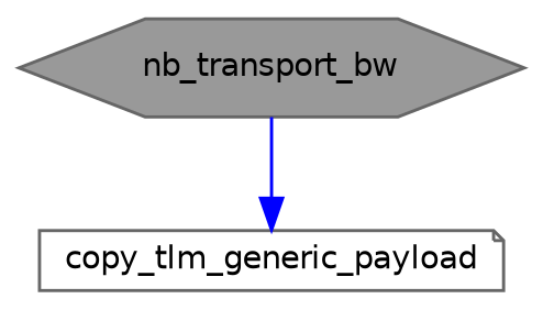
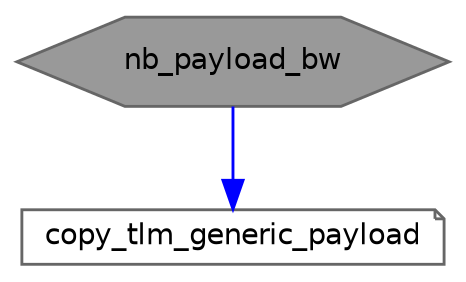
  digraph {
    rankdir=TB
    node [fontname=Helvetica fontsize=10 style=filled]
-   n1 [color=gray40 fillcolor=grey60 fontcolor=black height=0.2 label=nb_transport_bw shape=hexagon width=0.4]
+   n1 [color=gray40 fillcolor=grey60 fontcolor=black height=0.2 label=nb_payload_bw shape=hexagon width=0.4]
    n2 [color=grey40 fillcolor=white height=0.2 label=copy_tlm_generic_payload shape=note width=0.4]
    n1 -> n2 [color=blue fontname=Helvetica fontsize=10 labelfontname=Helvetica labelfontsize=10 style=solid]
  }
